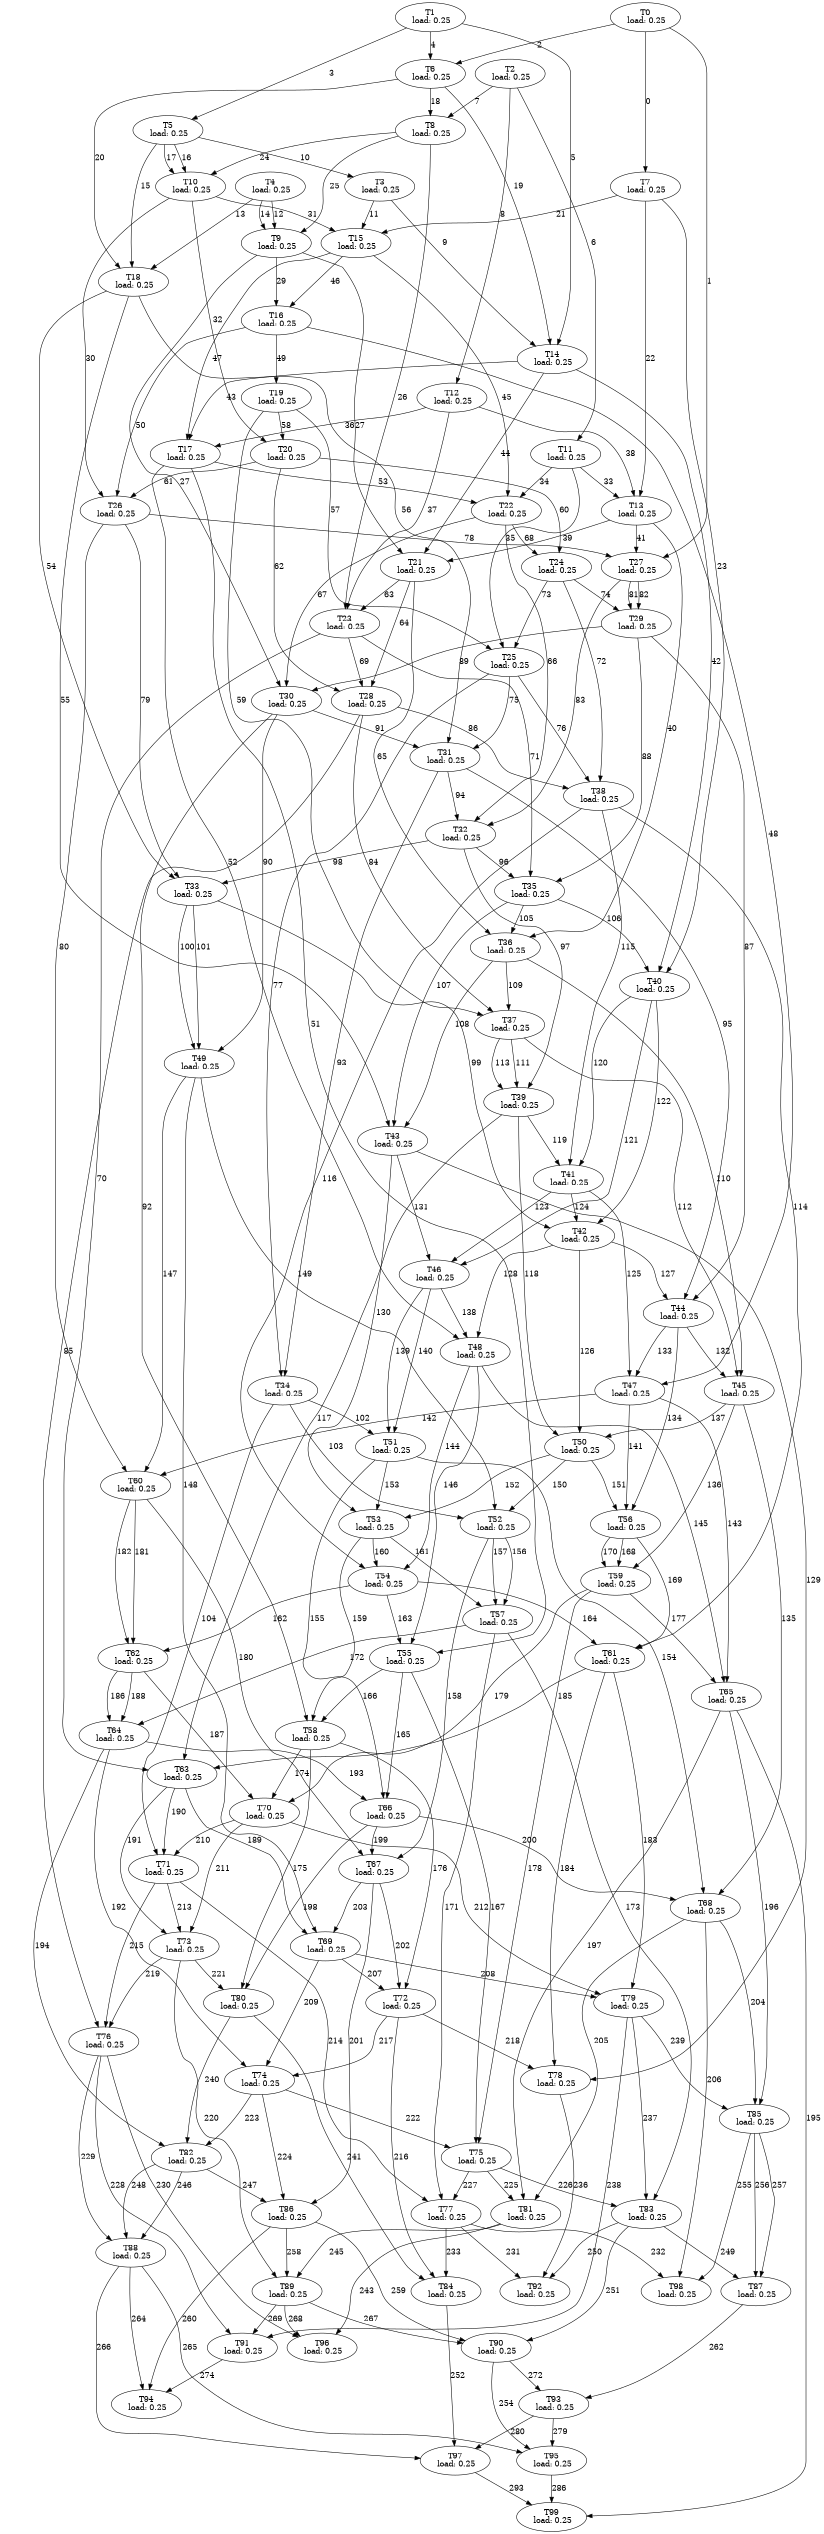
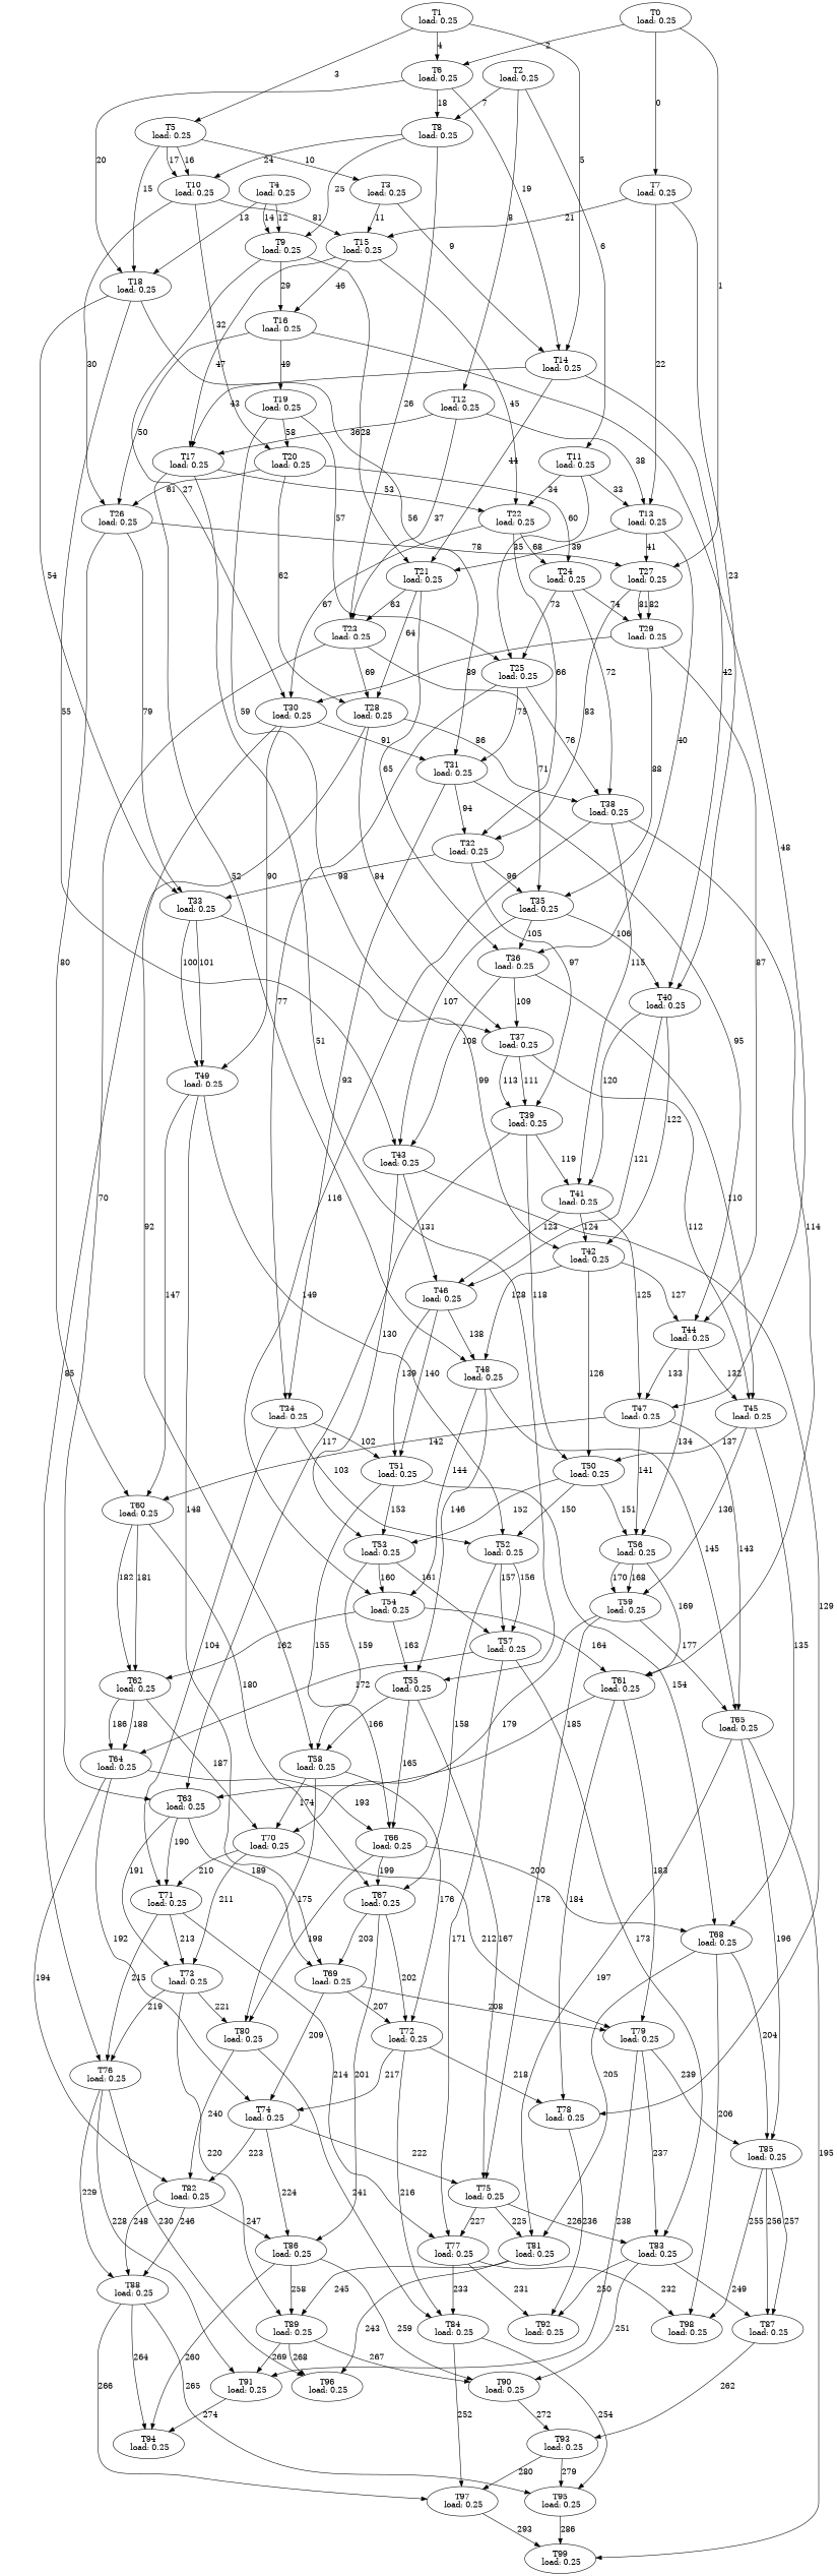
  digraph {
    n1 [label="T0\n load: 0.25"]
    n2 [label="T6\n load: 0.25"]
    n3 [label="T7\n load: 0.25"]
    n4 [label="T27\n load: 0.25"]
    n5 [label="T14\n load: 0.25"]
    n6 [label="T8\n load: 0.25"]
    n7 [label="T18\n load: 0.25"]
    n8 [label="T15\n load: 0.25"]
    n9 [label="T13\n load: 0.25"]
    n10 [label="T40\n load: 0.25"]
    n11 [label="T32\n load: 0.25"]
    n12 [label="T29\n load: 0.25"]
    n13 [label="T1\n load: 0.25"]
    n14 [label="T5\n load: 0.25"]
    n15 [label="T3\n load: 0.25"]
    n16 [label="T10\n load: 0.25"]
    n17 [label="T21\n load: 0.25"]
    n18 [label="T17\n load: 0.25"]
    n19 [label="T2\n load: 0.25"]
    n20 [label="T11\n load: 0.25"]
    n21 [label="T12\n load: 0.25"]
    n22 [label="T9\n load: 0.25"]
    n23 [label="T23\n load: 0.25"]
    n24 [label="T22\n load: 0.25"]
    n25 [label="T25\n load: 0.25"]
    n26 [label="T16\n load: 0.25"]
    n27 [label="T4\n load: 0.25"]
    n28 [label="T30\n load: 0.25"]
    n29 [label="T31\n load: 0.25"]
    n30 [label="T33\n load: 0.25"]
    n31 [label="T43\n load: 0.25"]
    n32 [label="T20\n load: 0.25"]
    n33 [label="T26\n load: 0.25"]
    n34 [label="T36\n load: 0.25"]
    n35 [label="T42\n load: 0.25"]
    n36 [label="T41\n load: 0.25"]
    n37 [label="T46\n load: 0.25"]
    n38 [label="T28\n load: 0.25"]
    n39 [label="T35\n load: 0.25"]
    n40 [label="T63\n load: 0.25"]
    n41 [label="T19\n load: 0.25"]
    n42 [label="T47\n load: 0.25"]
    n43 [label="T49\n load: 0.25"]
    n44 [label="T58\n load: 0.25"]
    n45 [label="T24\n load: 0.25"]
    n46 [label="T60\n load: 0.25"]
    n47 [label="T38\n load: 0.25"]
    n48 [label="T34\n load: 0.25"]
    n49 [label="T48\n load: 0.25"]
    n50 [label="T55\n load: 0.25"]
    n51 [label="T37\n load: 0.25"]
    n52 [label="T45\n load: 0.25"]
    n53 [label="T56\n load: 0.25"]
    n54 [label="T65\n load: 0.25"]
    n55 [label="T54\n load: 0.25"]
    n56 [label="T66\n load: 0.25"]
    n57 [label="T75\n load: 0.25"]
    n58 [label="T44\n load: 0.25"]
    n59 [label="T53\n load: 0.25"]
    n60 [label="T78\n load: 0.25"]
    n61 [label="T39\n load: 0.25"]
    n62 [label="T76\n load: 0.25"]
    n63 [label="T71\n load: 0.25"]
    n64 [label="T69\n load: 0.25"]
    n65 [label="T73\n load: 0.25"]
    n66 [label="T61\n load: 0.25"]
    n67 [label="T51\n load: 0.25"]
    n68 [label="T52\n load: 0.25"]
    n69 [label="T67\n load: 0.25"]
    n70 [label="T62\n load: 0.25"]
    n71 [label="T88\n load: 0.25"]
    n72 [label="T91\n load: 0.25"]
    n73 [label="T96\n load: 0.25"]
    n74 [label="T70\n load: 0.25"]
    n75 [label="T72\n load: 0.25"]
    n76 [label="T80\n load: 0.25"]
    n77 [label="T50\n load: 0.25"]
    n78 [label="T68\n load: 0.25"]
    n79 [label="T57\n load: 0.25"]
    n80 [label="T77\n load: 0.25"]
    n81 [label="T59\n load: 0.25"]
    n82 [label="T79\n load: 0.25"]
    n83 [label="T92\n load: 0.25"]
    n84 [label="T81\n load: 0.25"]
    n85 [label="T85\n load: 0.25"]
    n86 [label="T98\n load: 0.25"]
    n87 [label="T99\n load: 0.25"]
    n88 [label="T74\n load: 0.25"]
    n89 [label="T64\n load: 0.25"]
    n90 [label="T83\n load: 0.25"]
    n91 [label="T86\n load: 0.25"]
    n92 [label="T82\n load: 0.25"]
    n93 [label="T84\n load: 0.25"]
    n94 [label="T87\n load: 0.25"]
    n95 [label="T90\n load: 0.25"]
    n96 [label="T89\n load: 0.25"]
    n97 [label="T94\n load: 0.25"]
    n98 [label="T95\n load: 0.25"]
    n99 [label="T97\n load: 0.25"]
    n100 [label="T93\n load: 0.25"]
    n1 -> n2 [label=2]
    n1 -> n3 [label=0]
    n1 -> n4 [label=1]
    n2 -> n5 [label=19]
    n2 -> n6 [label=18]
    n2 -> n7 [label=20]
    n3 -> n8 [label=21]
    n3 -> n9 [label=22]
    n3 -> n10 [label=23]
    n4 -> n11 [label=83]
    n4 -> n12 [label=81]
    n4 -> n12 [label=82]
    n5 -> n10 [label=42]
    n5 -> n17 [label=44]
    n5 -> n18 [label=43]
    n6 -> n16 [label=24]
    n6 -> n22 [label=25]
    n6 -> n23 [label=26]
    n7 -> n29 [label=56]
    n7 -> n30 [label=54]
    n7 -> n31 [label=55]
    n8 -> n18 [label=47]
    n8 -> n24 [label=45]
    n8 -> n26 [label=46]
    n9 -> n4 [label=41]
    n9 -> n17 [label=39]
    n9 -> n34 [label=40]
    n10 -> n35 [label=122]
    n10 -> n36 [label=120]
    n10 -> n37 [label=121]
    n11 -> n30 [label=98]
    n11 -> n39 [label=96]
    n11 -> n61 [label=97]
    n12 -> n28 [label=89]
    n12 -> n39 [label=88]
    n12 -> n58 [label=87]
    n13 -> n2 [label=4]
    n13 -> n5 [label=5]
    n13 -> n14 [label=3]
    n14 -> n7 [label=15]
    n14 -> n15 [label=10]
    n14 -> n16 [label=16]
    n14 -> n16 [label=17]
    n15 -> n5 [label=9]
    n15 -> n8 [label=11]
-   n16 -> n8 [label=31]
+   n16 -> n8 [label=81]
    n16 -> n32 [label=32]
    n16 -> n33 [label=30]
    n17 -> n23 [label=63]
    n17 -> n34 [label=65]
    n17 -> n38 [label=64]
    n18 -> n24 [label=53]
    n18 -> n49 [label=52]
    n18 -> n50 [label=51]
    n19 -> n6 [label=7]
    n19 -> n20 [label=6]
    n19 -> n21 [label=8]
    n20 -> n9 [label=33]
    n20 -> n24 [label=34]
    n20 -> n25 [label=35]
    n21 -> n9 [label=38]
    n21 -> n18 [label=36]
    n21 -> n23 [label=37]
-   n22 -> n17 [label=27]
+   n22 -> n17 [label=28]
    n22 -> n26 [label=29]
    n22 -> n28 [label=27]
    n23 -> n38 [label=69]
    n23 -> n39 [label=71]
    n23 -> n40 [label=70]
    n24 -> n11 [label=66]
    n24 -> n28 [label=67]
    n24 -> n45 [label=68]
    n25 -> n29 [label=75]
    n25 -> n47 [label=76]
    n25 -> n48 [label=77]
    n26 -> n33 [label=50]
    n26 -> n41 [label=49]
    n26 -> n42 [label=48]
    n27 -> n7 [label=13]
    n27 -> n22 [label=12]
    n27 -> n22 [label=14]
    n28 -> n29 [label=91]
    n28 -> n43 [label=90]
    n28 -> n44 [label=92]
    n29 -> n11 [label=94]
    n29 -> n48 [label=93]
    n29 -> n58 [label=95]
    n30 -> n35 [label=99]
    n30 -> n43 [label=100]
    n30 -> n43 [label=101]
    n31 -> n37 [label=131]
    n31 -> n59 [label=130]
    n31 -> n60 [label=129]
    n32 -> n33 [label=61]
    n32 -> n38 [label=62]
    n32 -> n45 [label=60]
    n33 -> n4 [label=78]
    n33 -> n30 [label=79]
    n33 -> n46 [label=80]
    n34 -> n31 [label=108]
    n34 -> n51 [label=109]
    n34 -> n52 [label=110]
    n35 -> n49 [label=128]
    n35 -> n58 [label=127]
    n35 -> n77 [label=126]
    n36 -> n35 [label=124]
    n36 -> n37 [label=123]
    n36 -> n42 [label=125]
    n37 -> n49 [label=138]
    n37 -> n67 [label=139]
    n37 -> n67 [label=140]
    n38 -> n47 [label=86]
    n38 -> n51 [label=84]
    n38 -> n62 [label=85]
    n39 -> n10 [label=106]
    n39 -> n31 [label=107]
    n39 -> n34 [label=105]
    n40 -> n63 [label=190]
    n40 -> n64 [label=189]
    n40 -> n65 [label=191]
    n41 -> n25 [label=57]
    n41 -> n32 [label=58]
    n41 -> n51 [label=59]
    n42 -> n46 [label=142]
    n42 -> n53 [label=141]
    n42 -> n54 [label=143]
    n43 -> n46 [label=147]
    n43 -> n64 [label=148]
    n43 -> n68 [label=149]
    n44 -> n74 [label=174]
    n44 -> n75 [label=176]
    n44 -> n76 [label=175]
    n45 -> n12 [label=74]
    n45 -> n25 [label=73]
    n45 -> n47 [label=72]
    n46 -> n69 [label=180]
    n46 -> n70 [label=181]
    n46 -> n70 [label=182]
    n47 -> n36 [label=115]
    n47 -> n55 [label=116]
    n47 -> n66 [label=114]
    n48 -> n63 [label=104]
    n48 -> n67 [label=102]
    n48 -> n68 [label=103]
    n49 -> n50 [label=146]
    n49 -> n54 [label=145]
    n49 -> n55 [label=144]
    n50 -> n44 [label=166]
    n50 -> n56 [label=165]
    n50 -> n57 [label=167]
    n51 -> n52 [label=112]
    n51 -> n61 [label=111]
    n51 -> n61 [label=113]
    n52 -> n77 [label=137]
    n52 -> n78 [label=135]
    n52 -> n81 [label=136]
    n53 -> n66 [label=169]
    n53 -> n81 [label=168]
    n53 -> n81 [label=170]
    n54 -> n84 [label=197]
    n54 -> n85 [label=196]
    n54 -> n87 [label=195]
    n55 -> n50 [label=163]
    n55 -> n66 [label=164]
    n55 -> n70 [label=162]
    n56 -> n69 [label=199]
    n56 -> n76 [label=198]
    n56 -> n78 [label=200]
    n57 -> n80 [label=227]
    n57 -> n84 [label=225]
    n57 -> n90 [label=226]
    n58 -> n42 [label=133]
    n58 -> n52 [label=132]
    n58 -> n53 [label=134]
    n59 -> n44 [label=159]
    n59 -> n55 [label=160]
    n59 -> n79 [label=161]
    n60 -> n83 [label=236]
    n61 -> n36 [label=119]
    n61 -> n40 [label=117]
    n61 -> n77 [label=118]
    n62 -> n71 [label=229]
    n62 -> n72 [label=228]
    n62 -> n73 [label=230]
    n63 -> n62 [label=215]
    n63 -> n65 [label=213]
    n63 -> n80 [label=214]
    n64 -> n75 [label=207]
    n64 -> n82 [label=208]
    n64 -> n88 [label=209]
    n65 -> n62 [label=219]
    n65 -> n76 [label=221]
    n65 -> n96 [label=220]
    n66 -> n40 [label=185]
    n66 -> n60 [label=184]
    n66 -> n82 [label=183]
    n67 -> n56 [label=155]
    n67 -> n59 [label=153]
    n67 -> n78 [label=154]
    n68 -> n69 [label=158]
    n68 -> n79 [label=156]
    n68 -> n79 [label=157]
    n69 -> n64 [label=203]
    n69 -> n75 [label=202]
    n69 -> n91 [label=201]
    n70 -> n74 [label=187]
    n70 -> n89 [label=186]
    n70 -> n89 [label=188]
    n71 -> n97 [label=264]
    n71 -> n98 [label=265]
    n71 -> n99 [label=266]
    n72 -> n97 [label=274]
    n74 -> n63 [label=210]
    n74 -> n65 [label=211]
    n74 -> n82 [label=212]
    n75 -> n60 [label=218]
    n75 -> n88 [label=217]
    n75 -> n93 [label=216]
    n76 -> n92 [label=240]
    n76 -> n93 [label=241]
    n77 -> n53 [label=151]
    n77 -> n59 [label=152]
    n77 -> n68 [label=150]
    n78 -> n84 [label=205]
    n78 -> n85 [label=204]
    n78 -> n86 [label=206]
    n79 -> n80 [label=171]
    n79 -> n89 [label=172]
    n79 -> n90 [label=173]
    n80 -> n83 [label=231]
    n80 -> n86 [label=232]
    n80 -> n93 [label=233]
    n81 -> n54 [label=177]
    n81 -> n57 [label=178]
    n81 -> n74 [label=179]
    n82 -> n72 [label=238]
    n82 -> n85 [label=239]
    n82 -> n90 [label=237]
    n84 -> n73 [label=243]
    n84 -> n96 [label=245]
    n85 -> n86 [label=255]
    n85 -> n94 [label=256]
    n85 -> n94 [label=257]
    n88 -> n57 [label=222]
    n88 -> n91 [label=224]
    n88 -> n92 [label=223]
    n89 -> n56 [label=193]
    n89 -> n88 [label=192]
    n89 -> n92 [label=194]
    n90 -> n83 [label=250]
    n90 -> n94 [label=249]
    n90 -> n95 [label=251]
    n91 -> n95 [label=259]
    n91 -> n96 [label=258]
    n91 -> n97 [label=260]
    n92 -> n71 [label=246]
    n92 -> n71 [label=248]
    n92 -> n91 [label=247]
-   n95 -> n98 [label=254]
+   n93 -> n98 [label=254]
    n93 -> n99 [label=252]
    n94 -> n100 [label=262]
    n95 -> n100 [label=272]
    n96 -> n72 [label=269]
    n96 -> n73 [label=268]
    n96 -> n95 [label=267]
    n98 -> n87 [label=286]
    n99 -> n87 [label=293]
    n100 -> n98 [label=279]
    n100 -> n99 [label=280]
  }
